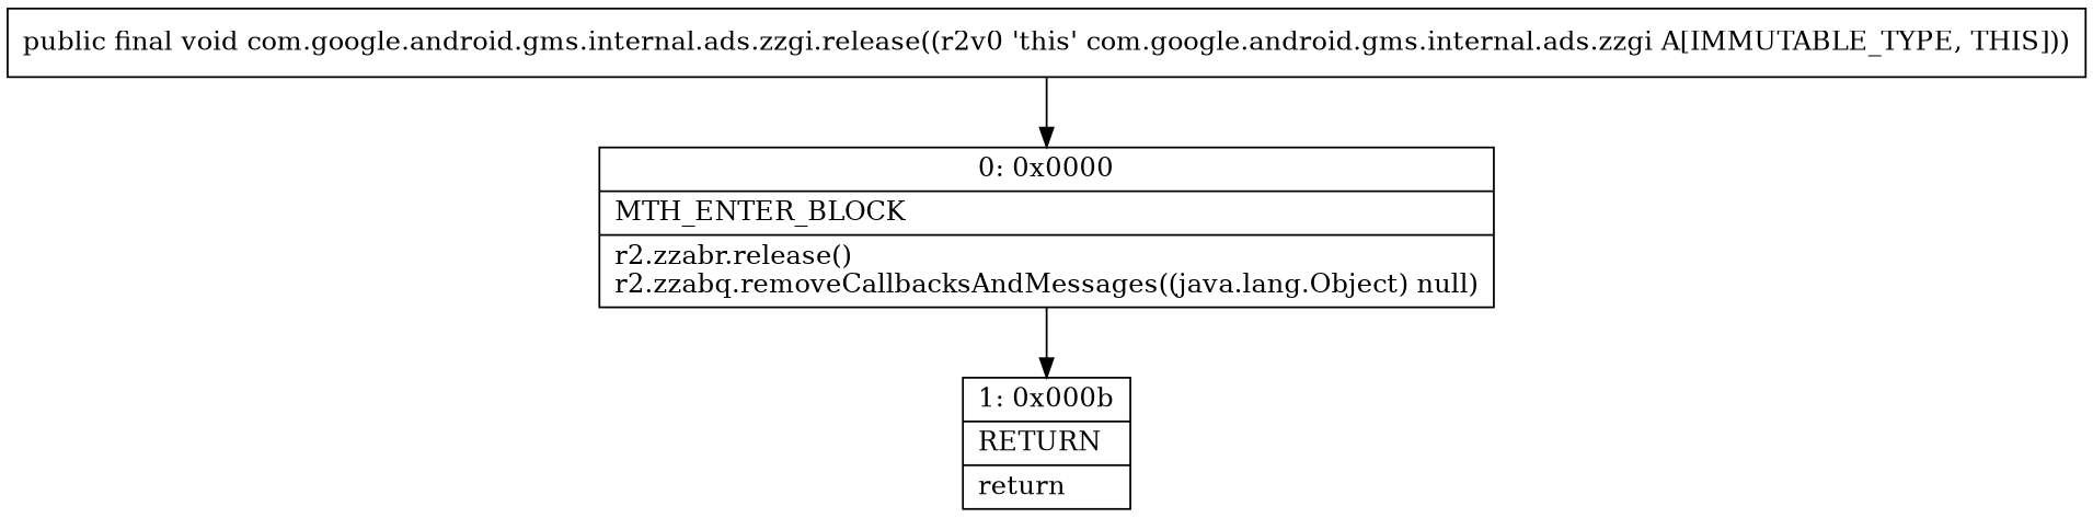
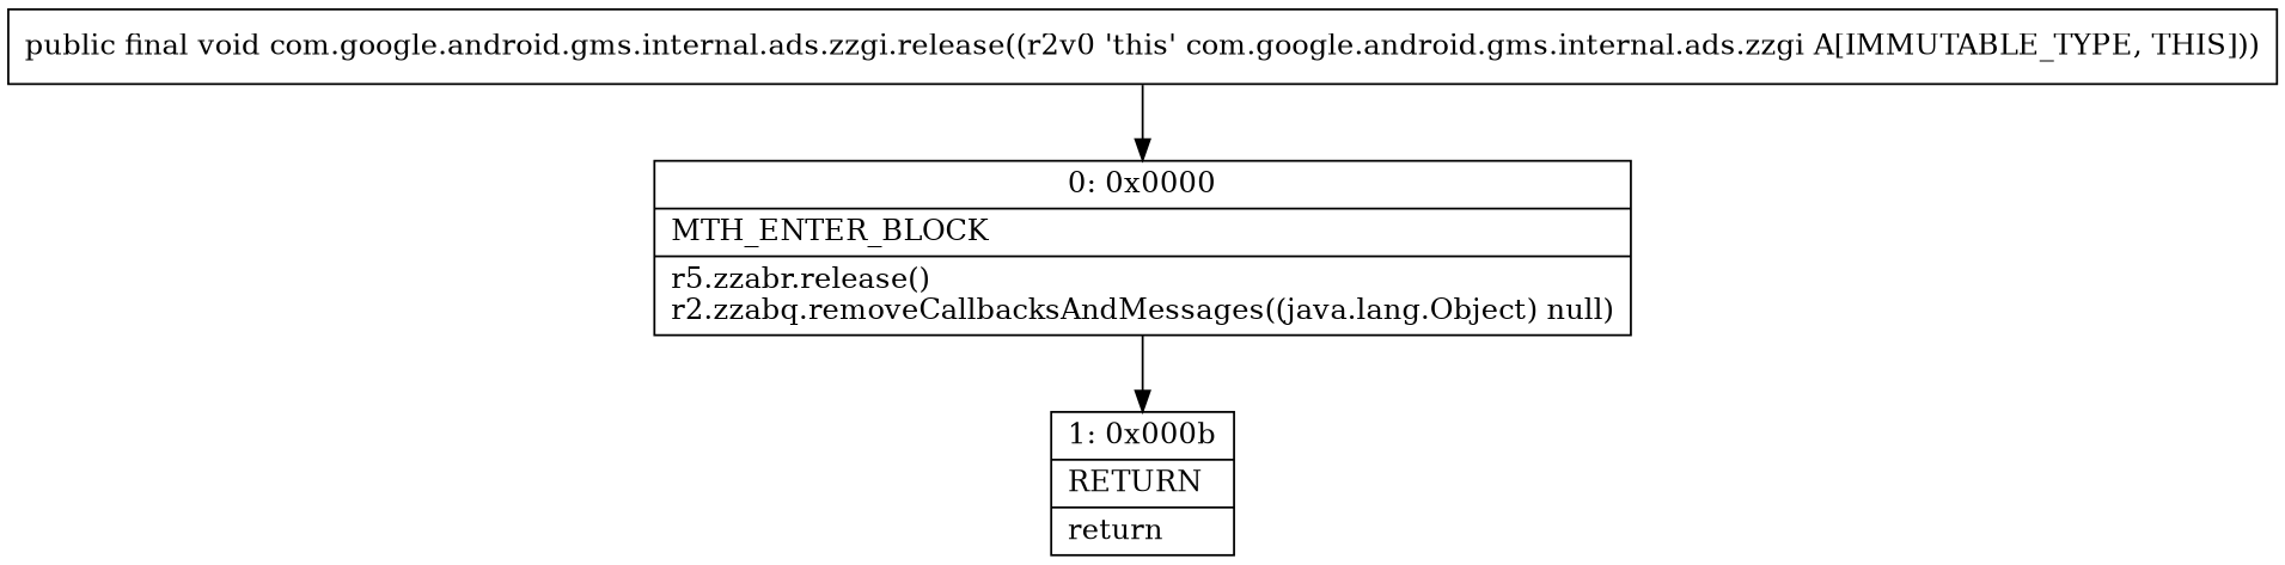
  digraph {
    node [shape=record]
-   n1 [label="{0\:\ 0x0000|MTH_ENTER_BLOCK\l|r2.zzabr.release()\lr2.zzabq.removeCallbacksAndMessages((java.lang.Object) null)\l}"]
+   n1 [label="{0\:\ 0x0000|MTH_ENTER_BLOCK\l|r5.zzabr.release()\lr2.zzabq.removeCallbacksAndMessages((java.lang.Object) null)\l}"]
    n2 [label="{1\:\ 0x000b|RETURN\l|return\l}"]
    n3 [label="{public final void com.google.android.gms.internal.ads.zzgi.release((r2v0 'this' com.google.android.gms.internal.ads.zzgi A[IMMUTABLE_TYPE, THIS])) }"]
    n1 -> n2
    n3 -> n1
  }
